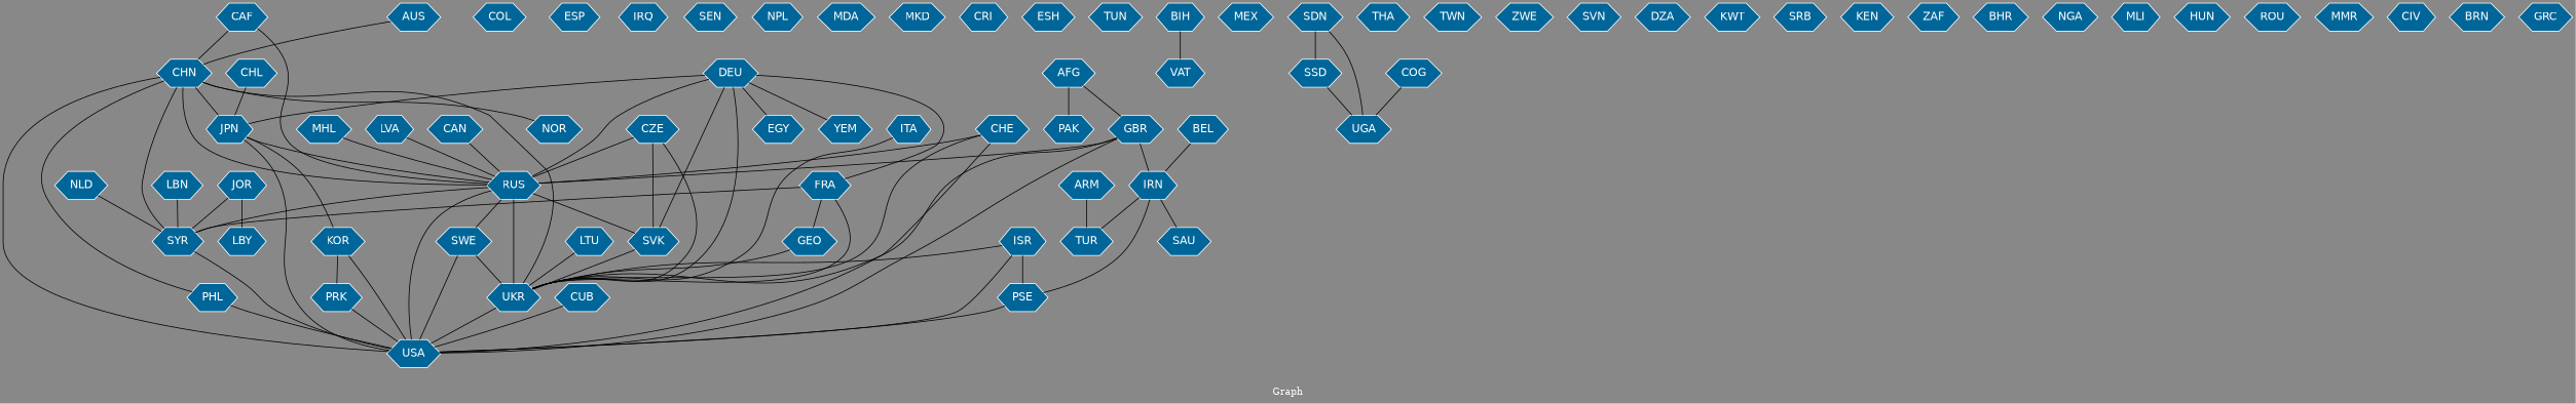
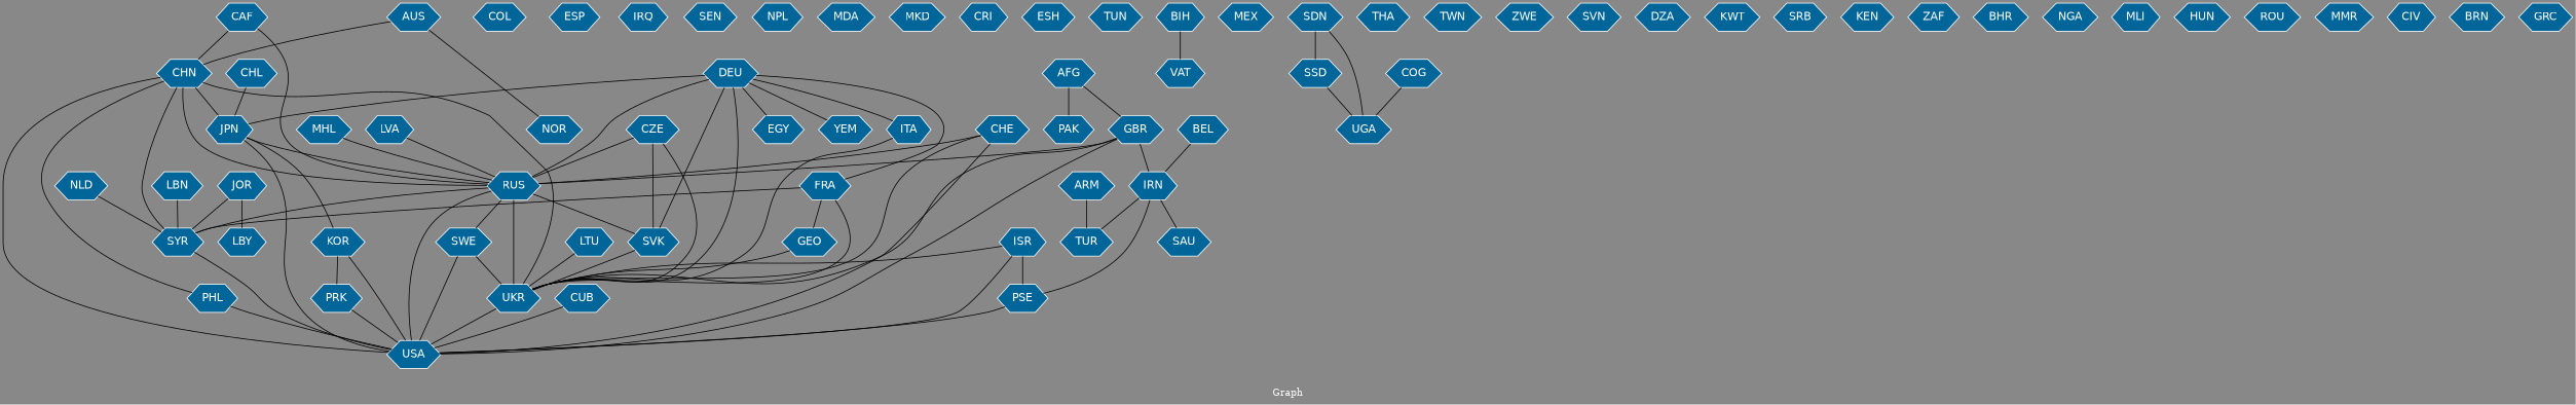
  graph {
    bgcolor="#888888"
    fontcolor=white
    fontsize=12
    label="Graph"
    node [color=white fillcolor="#006699" fontcolor=white fontname=Helvetica shape=hexagon style=filled]
    edge [arrowhead=open color=black fontcolor=white fontname=Courier fontsize=12 weight=1]
    n1 [label=NLD]
    n2 [label=SYR]
    n3 [label=USA]
    n4 [label=AUS]
    n5 [label=CHN]
    n6 [label=PHL]
    n7 [label=JPN]
    n8 [label=RUS]
    n9 [label=UKR]
    n10 [label=NOR]
    n11 [label=KOR]
    n12 [label=SVK]
    n13 [label=SWE]
    n14 [label=PRK]
    n15 [label=CUB]
    n16 [label=AFG]
    n17 [label=PAK]
    n18 [label=GBR]
    n19 [label=IRN]
    n20 [label=CHL]
    n21 [label=COL]
    n22 [label=LBY]
    n23 [label=ESP]
    n24 [label=IRQ]
    n25 [label=LBN]
    n26 [label=SEN]
    n27 [label=PSE]
    n28 [label=TUR]
    n29 [label=SAU]
    n30 [label=DEU]
    n31 [label=ITA]
    n32 [label=EGY]
    n33 [label=FRA]
    n34 [label=YEM]
    n35 [label=GEO]
    n36 [label=NPL]
    n37 [label=ISR]
    n38 [label=MDA]
    n39 [label=ARM]
    n40 [label=MKD]
    n41 [label=CRI]
    n42 [label=ESH]
    n43 [label=TUN]
    n44 [label=VAT]
    n45 [label=MEX]
    n46 [label=SSD]
    n47 [label=UGA]
    n48 [label=SDN]
    n49 [label=CZE]
    n50 [label=THA]
    n51 [label=COG]
    n52 [label=TWN]
    n53 [label=ZWE]
    n54 [label=SVN]
    n55 [label=CAF]
    n56 [label=DZA]
    n57 [label=CHE]
    n58 [label=KWT]
    n59 [label=SRB]
    n60 [label=KEN]
    n61 [label=MHL]
    n62 [label=ZAF]
    n63 [label=BHR]
    n64 [label=NGA]
    n65 [label=BIH]
    n66 [label=MLI]
    n67 [label=LVA]
-   n68 [label=CAN]
    n69 [label=HUN]
    n70 [label=ROU]
    n71 [label=MMR]
    n72 [label=CIV]
    n73 [label=JOR]
    n74 [label=BEL]
    n75 [label=BRN]
    n76 [label=GRC]
    n77 [label=LTU]
    n1 -- n2
    n2 -- n3
    n4 -- n5
    n5 -- n2
    n5 -- n3 [weight=4]
    n5 -- n6
    n5 -- n7 [weight=9]
    n5 -- n8 [weight=5]
    n5 -- n9
-   n5 -- n10
+   n4 -- n10
    n6 -- n3 [weight=4]
    n7 -- n3 [weight=16]
    n7 -- n8 [weight=3]
    n7 -- n11
    n8 -- n2
    n8 -- n3 [weight=24]
    n8 -- n9 [weight=96]
    n8 -- n12
    n8 -- n13 [weight=3]
    n9 -- n3 [weight=15]
    n11 -- n3 [weight=2]
    n11 -- n14 [weight=4]
    n12 -- n9
    n13 -- n3 [weight=3]
    n13 -- n9 [weight=4]
    n14 -- n3 [weight=6]
    n15 -- n3
    n16 -- n17 [weight=4]
    n16 -- n18
    n18 -- n3
    n18 -- n8 [weight=2]
    n18 -- n9 [weight=3]
    n18 -- n19 [weight=2]
    n19 -- n27
    n19 -- n28
    n19 -- n29
    n20 -- n7
    n25 -- n2
    n27 -- n3 [weight=3]
    n30 -- n7
    n30 -- n8 [weight=15]
    n30 -- n9 [weight=14]
    n30 -- n12
+   n30 -- n31 [weight=3]
    n30 -- n32
    n30 -- n33
    n30 -- n34
    n31 -- n9 [weight=2]
    n33 -- n2
    n33 -- n9
    n33 -- n35
    n35 -- n9
    n37 -- n3 [weight=2]
    n37 -- n9
    n37 -- n27 [weight=16]
    n39 -- n28 [weight=3]
    n46 -- n47
    n48 -- n46 [weight=7]
    n48 -- n47
    n49 -- n8
    n49 -- n9
    n49 -- n12
    n51 -- n47
    n55 -- n5 [weight=2]
    n55 -- n8 [weight=2]
    n57 -- n3
    n57 -- n8 [weight=2]
    n57 -- n9 [weight=2]
    n61 -- n8
    n65 -- n44
    n67 -- n8
-   n68 -- n8
    n73 -- n2
    n73 -- n22
    n74 -- n19
    n77 -- n9
  }
